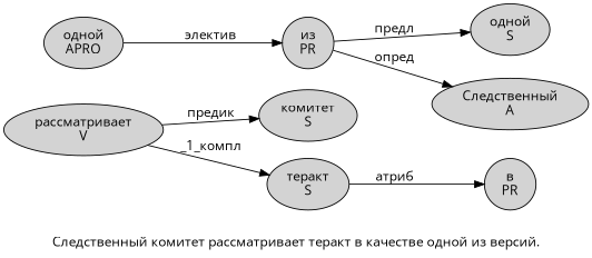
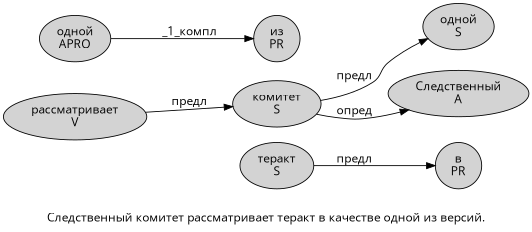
  digraph {
    fontname="Open Sans"
    label="Следственный комитет рассматривает теракт в качестве одной из версий."
    rankdir=LR
    node [fillcolor=lightgray fontname="Open Sans" penwidth=1 shape=ellipse style=filled]
    edge [fontname="Open Sans"]
    n1 [label="Следственный\nA"]
    n2 [label="комитет\nS"]
    n3 [label="рассматривает\nV"]
    n4 [label="теракт\nS"]
    n5 [label="в\nPR"]
    n6 [label="одной\nAPRO"]
    n7 [label="из\nPR"]
    n8 [label="одной\nS"]
-   n7 -> n1 [label="опред"]
-   n3 -> n2 [label="предик"]
-   n3 -> n4 [label="_1_компл"]
-   n4 -> n5 [label="атриб"]
-   n6 -> n7 [label="электив"]
-   n7 -> n8 [label="предл"]
+   n2 -> n1 [label="опред"]
+   n3 -> n2 [label="предл"]
+   n4 -> n5 [label="предл"]
+   n6 -> n7 [label="_1_компл"]
+   n2 -> n8 [label="предл"]
  }
